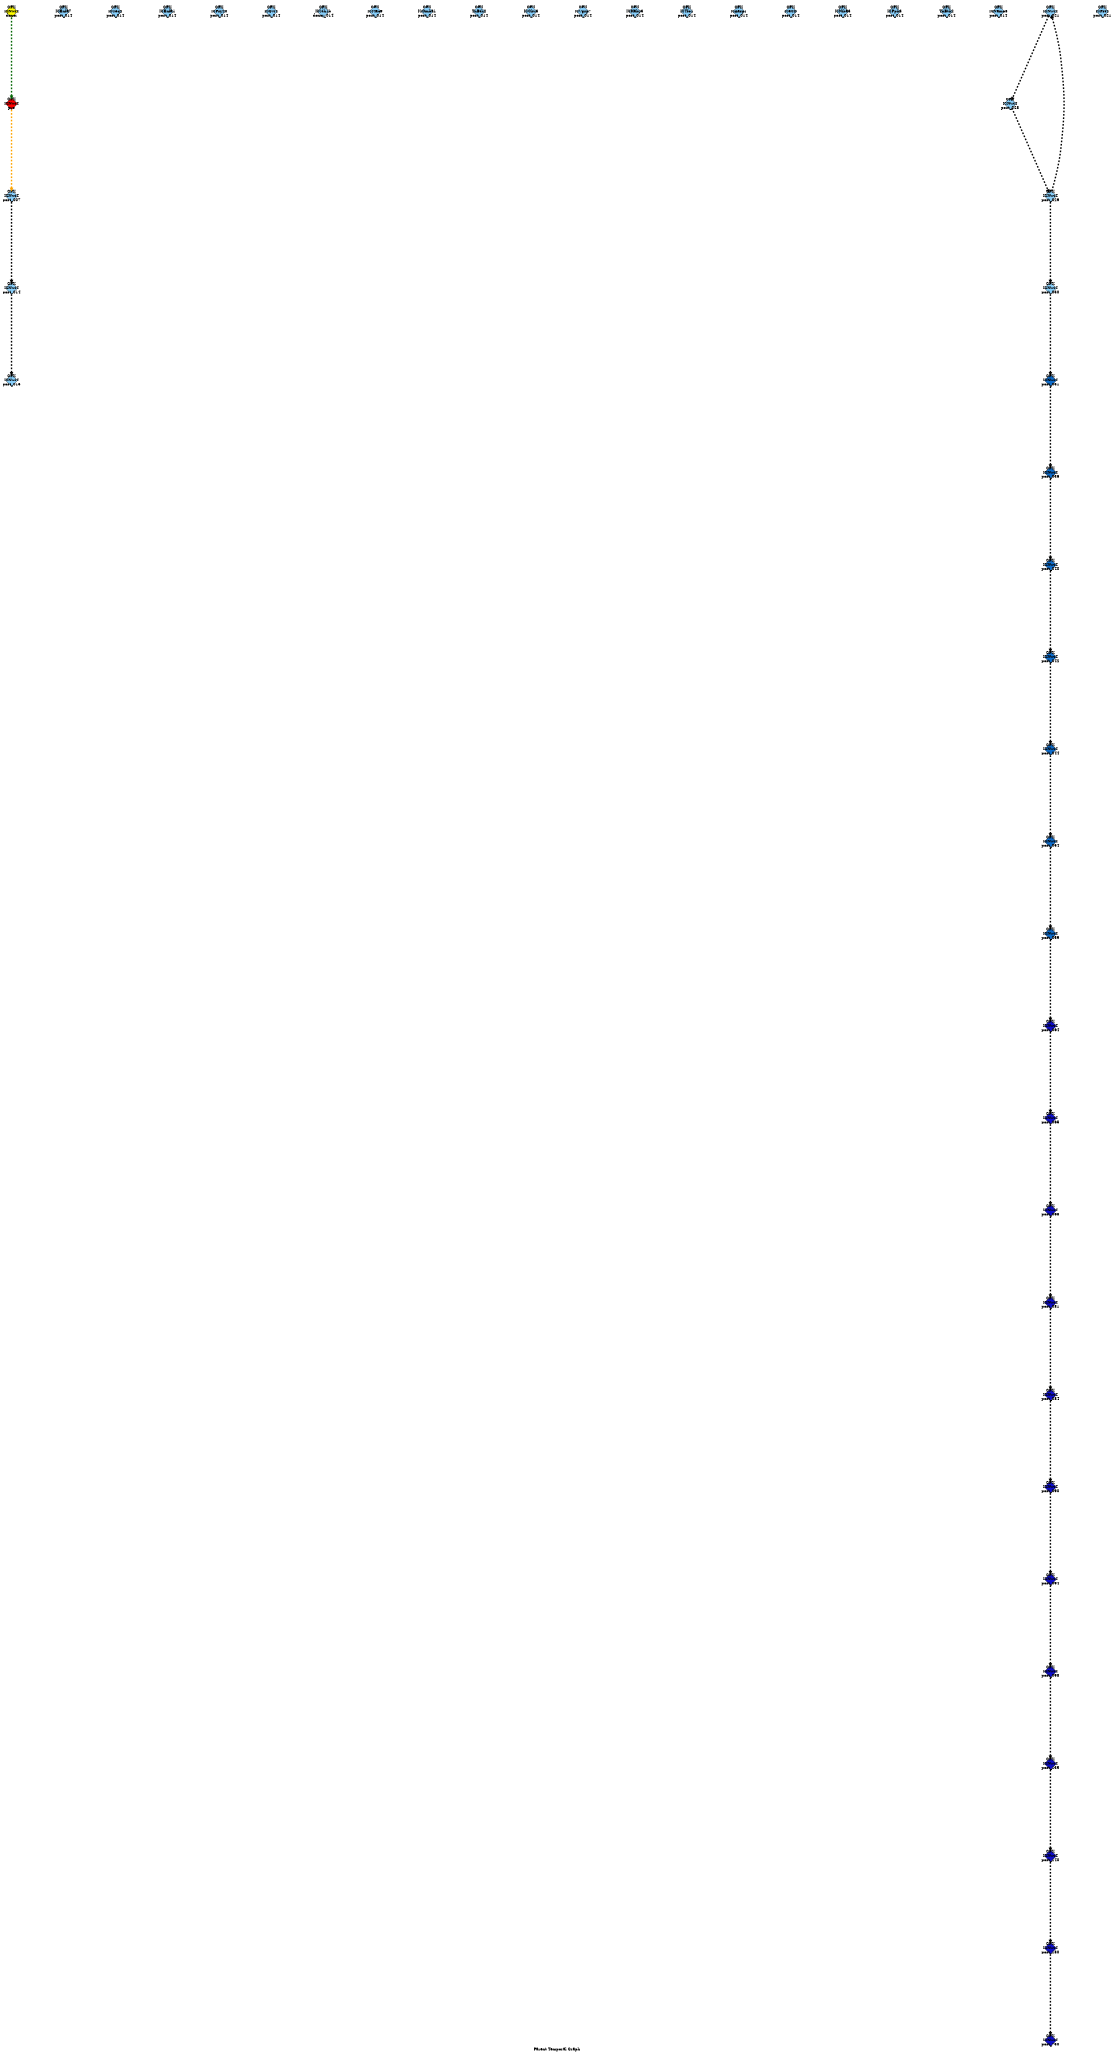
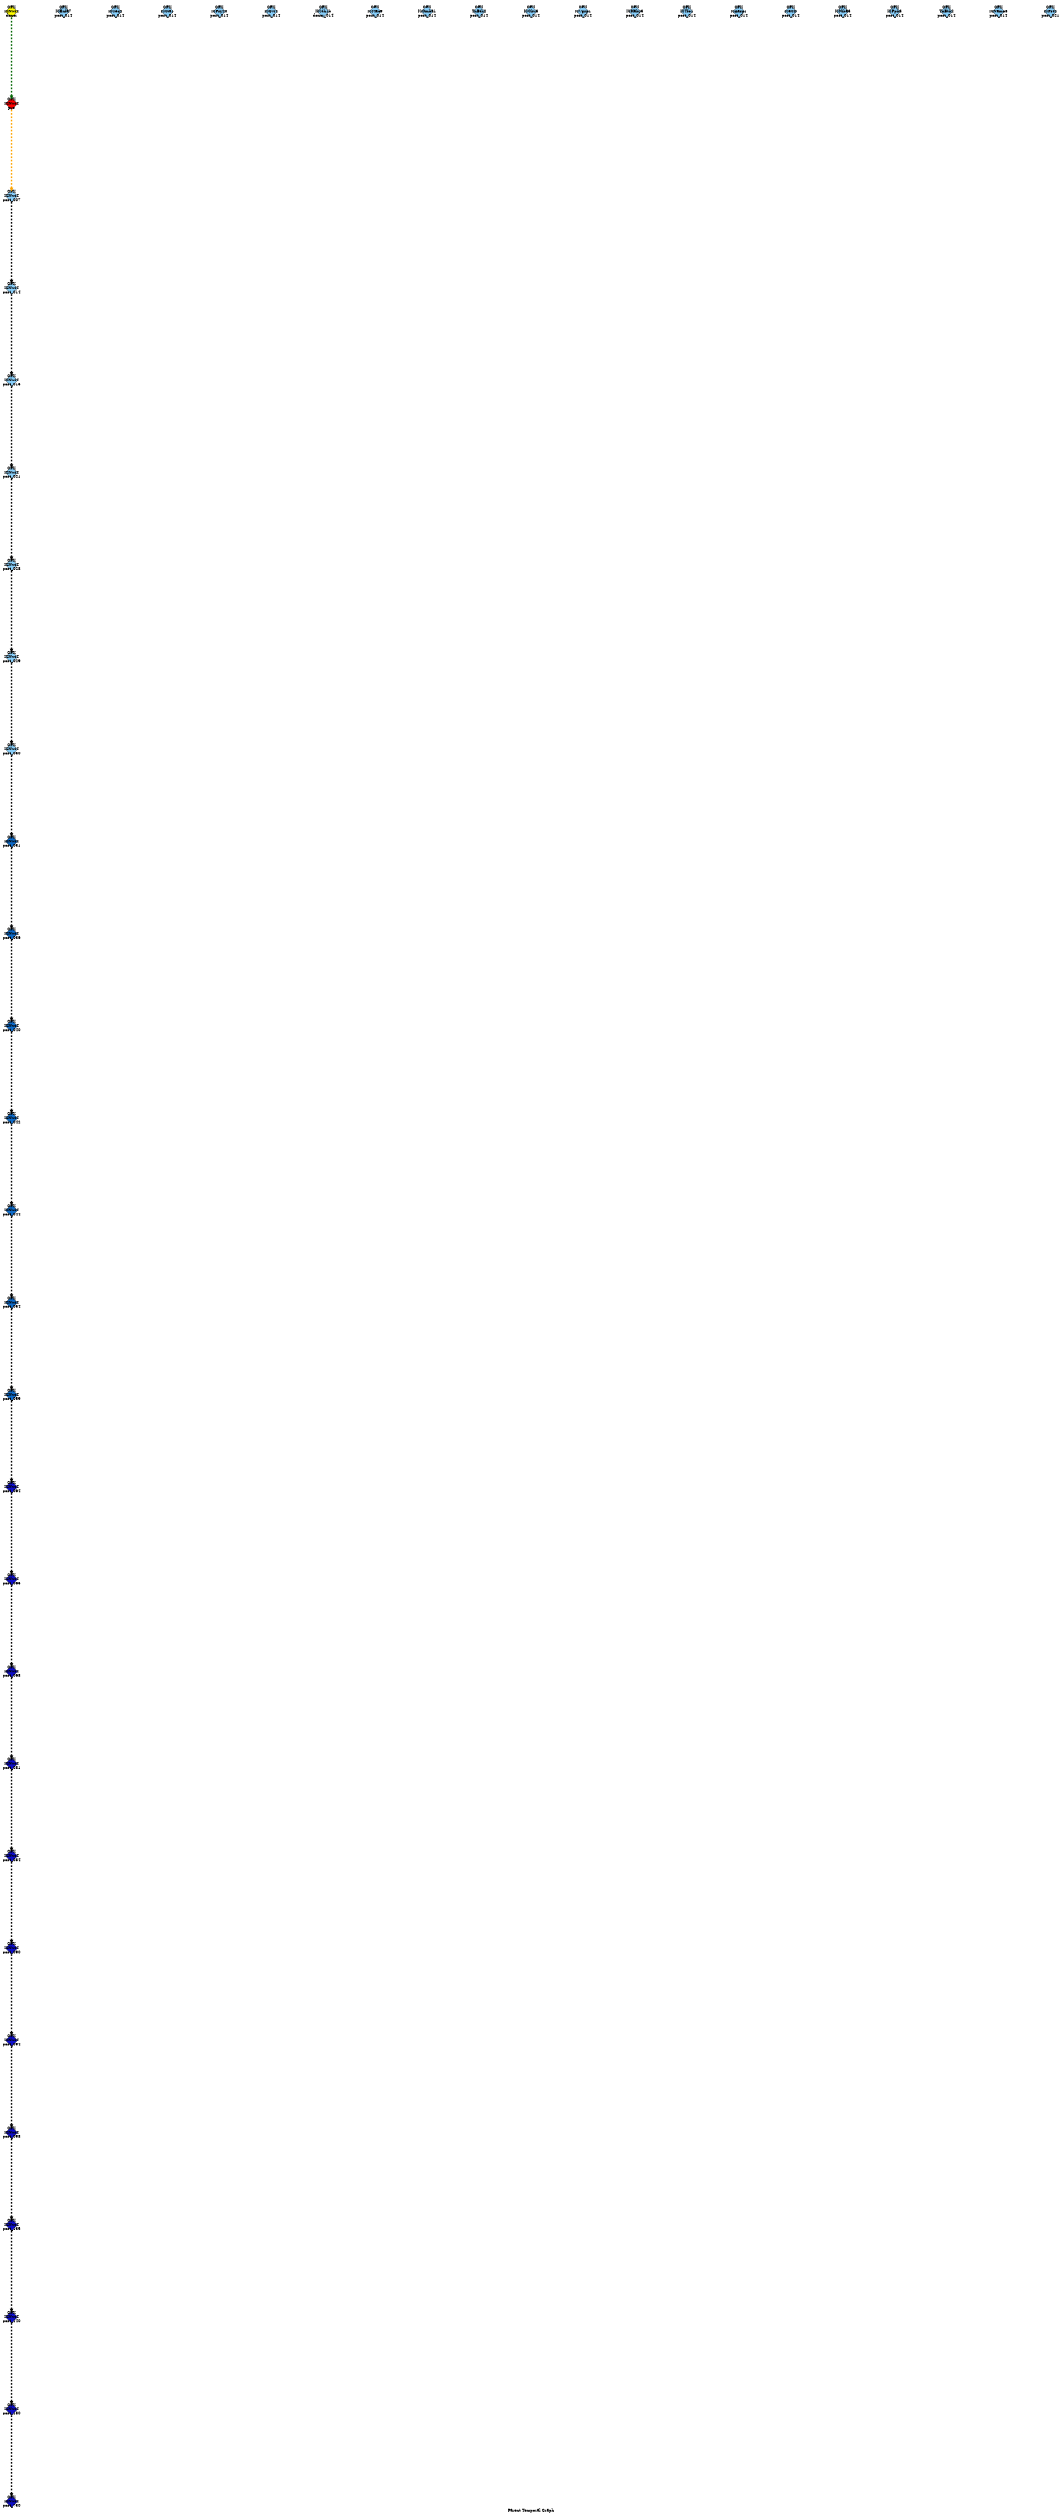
  digraph {
    label="Parent Temporal Graph"
    nodesep=2.0
    rankdir=TB
    ranksep=2.0
    node [fillcolor="#87CEFA" fixedsize=true shape=diamond style=filled]
    edge [arrowsize=0.6 color=black minlen=2 penwidth=5.0 splines=true style=dashed]
    n1 [fillcolor=yellow height=0.6 label="CFX\nISNwi4\ndonor" width=0.6]
    n2 [fillcolor=red height=0.6 label="CFX\nISNwi4\npre" width=0.6]
    n3 [height=0.6 label="CFX\nISNwi4\npost_007" width=0.6]
    n4 [height=0.6 label="CFX\nISNwi4\npost_014" width=0.6]
    n5 [height=0.6 label="CFX\nISNwi4\npost_015" width=0.6]
    n6 [height=0.6 label="CFX\nISEnfa7\npost_014" width=0.6]
    n7 [height=0.6 label="CFX\nISSeq2\npost_014" width=0.6]
-   n8 [height=0.6 label="CFX\nISEnfa1\npost_014" width=0.6]
+   n8 [height=0.6 label="CFX\nISSta1\npost_014" width=0.6]
    n9 [height=0.6 label="CFX\nISPsy20\npost_014" width=0.6]
    n10 [height=0.6 label="CFX\nISGvi4\npost_014" width=0.6]
    n11 [height=0.6 label="CFX\nISSth1b\ndonor_014" width=0.6]
    n12 [height=0.6 label="CFX\nISMac9\npost_014" width=0.6]
    n13 [height=0.6 label="CFX\nISOmba1\npost_014" width=0.6]
    n14 [height=0.6 label="CFX\nTnBth2\npost_014" width=0.6]
    n15 [height=0.6 label="CFX\nISCku3\npost_014" width=0.6]
-   n16 [height=0.6 label="CFX\nISVgsp7\npost_014" width=0.6]
+   n16 [height=0.6 label="CFX\nISVgsp1\npost_014" width=0.6]
    n17 [height=0.6 label="CFX\nISHahy3\npost_014" width=0.6]
    n18 [height=0.6 label="CFX\nISTfo1\npost_014" width=0.6]
    n19 [height=0.6 label="CFX\nISAasp1\npost_014" width=0.6]
    n20 [height=0.6 label="CFX\nIS30D\npost_014" width=0.6]
    n21 [height=0.6 label="CFX\nISNiba3\npost_014" width=0.6]
    n22 [height=0.6 label="CFX\nISPph3\npost_014" width=0.6]
    n23 [height=0.6 label="CFX\nTnBth2\npost_014" width=0.6]
    n24 [height=0.6 label="CFX\nISNamo8\npost_014" width=0.6]
    n25 [height=0.6 label="CFX\nISNwi4\npost_021" width=0.6]
    n26 [height=0.6 label="CFX\nISNwi4\npost_028" width=0.6]
    n27 [height=0.6 label="CFX\nISNwi4\npost_029" width=0.6]
    n28 [height=0.6 label="CFX\nISPst2\npost_021" width=0.6]
    n29 [height=0.6 label="CFX\nISNwi4\npost_030" width=0.6]
    n30 [fillcolor="#0d6bcaff" height=0.6 label="CFX\nISNwi4\npost_031" width=0.6]
    n31 [fillcolor="#0d6bcaff" height=0.6 label="CFX\nISNwi4\npost_036" width=0.6]
    n32 [fillcolor="#0d6bcaff" height=0.6 label="CFX\nISNwi4\npost_040" width=0.6]
    n33 [fillcolor="#0d6bcaff" height=0.6 label="CFX\nISNwi4\npost_042" width=0.6]
    n34 [fillcolor="#0d6bcaff" height=0.6 label="CFX\nISNwi4\npost_044" width=0.6]
    n35 [fillcolor="#0d6bcaff" height=0.6 label="CFX\nISNwi4\npost_054" width=0.6]
    n36 [fillcolor="#0d6bcaff" height=0.6 label="CFX\nISNwi4\npost_059" width=0.6]
    n37 [fillcolor="#0e0ecbff" height=0.6 label="CFX\nISNwi4\npost_064" width=0.6]
    n38 [fillcolor="#0e0ecbff" height=0.6 label="CFX\nISNwi4\npost_065" width=0.6]
    n39 [fillcolor="#0e0ecbff" height=0.6 label="CFX\nISNwi4\npost_068" width=0.6]
    n40 [fillcolor="#0e0ecbff" height=0.6 label="CFX\nISNwi4\npost_081" width=0.6]
    n41 [fillcolor="#0e0ecbff" height=0.6 label="CFX\nISNwi4\npost_084" width=0.6]
    n42 [fillcolor="#0e0ecbff" height=0.6 label="CFX\nISNwi4\npost_090" width=0.6]
    n43 [fillcolor="#0e0ecbff" height=0.6 label="CFX\nISNwi4\npost_094" width=0.6]
    n44 [fillcolor="#0e0ecbff" height=0.6 label="CFX\nISNwi4\npost_098" width=0.6]
    n45 [fillcolor="#0e0ecbff" height=0.6 label="CFX\nISNwi4\npost_135" width=0.6]
    n46 [fillcolor="#0e0ecbff" height=0.6 label="CFX\nISNwi4\npost_140" width=0.6]
    n47 [fillcolor="#0e0ecbff" height=0.6 label="CFX\nISNwi4\npost_180" width=0.6]
    n48 [fillcolor="#0e0ecbff" height=0.6 label="CFX\nISNwi4\npost_730" width=0.6]
    n1 -> n2 [color="#006400"]
    n2 -> n3 [color=orange]
    n3 -> n4
    n4 -> n5
-   n27 -> n25
+   n5 -> n25
    n25 -> n26
    n26 -> n27
    n27 -> n29
    n29 -> n30
    n30 -> n31
    n31 -> n32
    n32 -> n33
    n33 -> n34
    n34 -> n35
    n35 -> n36
    n36 -> n37
    n37 -> n38
    n38 -> n39
    n39 -> n40
    n40 -> n41
    n41 -> n42
    n42 -> n43
    n43 -> n44
    n44 -> n45
    n45 -> n46
    n46 -> n47
    n47 -> n48
  }
